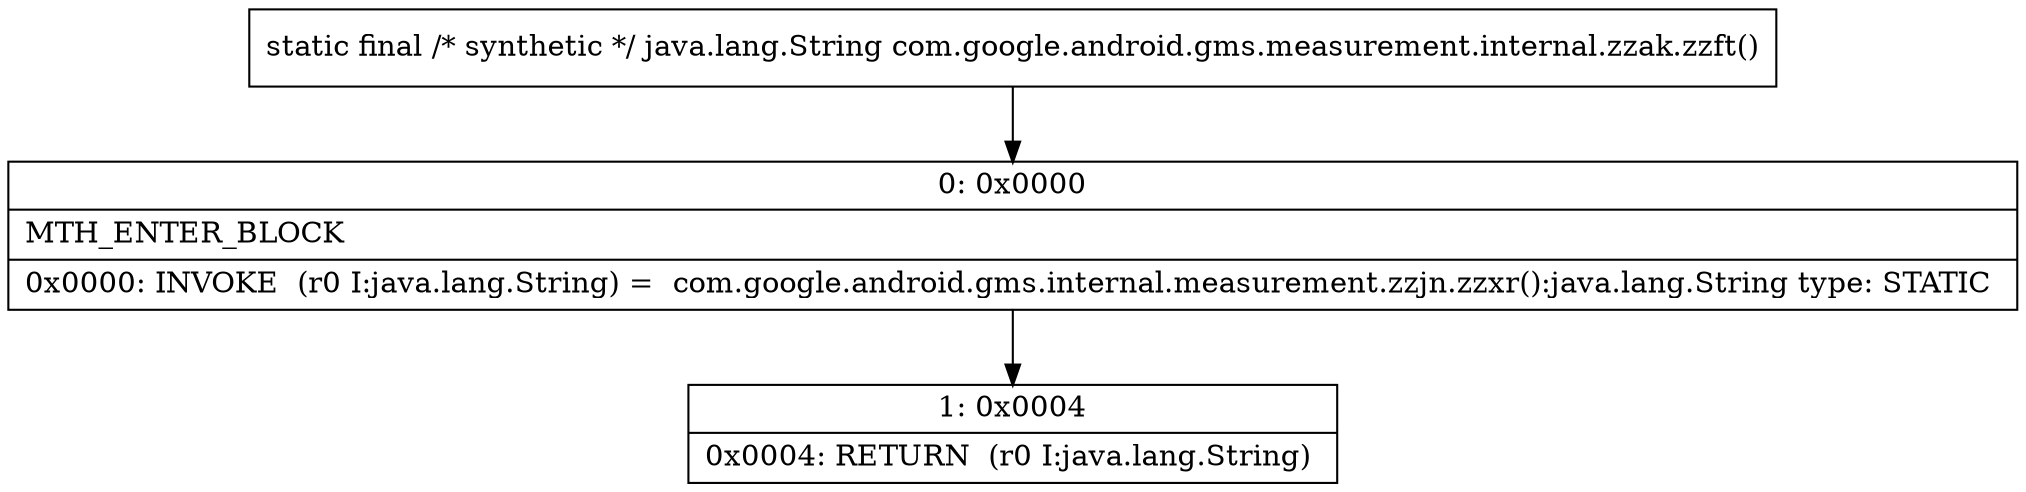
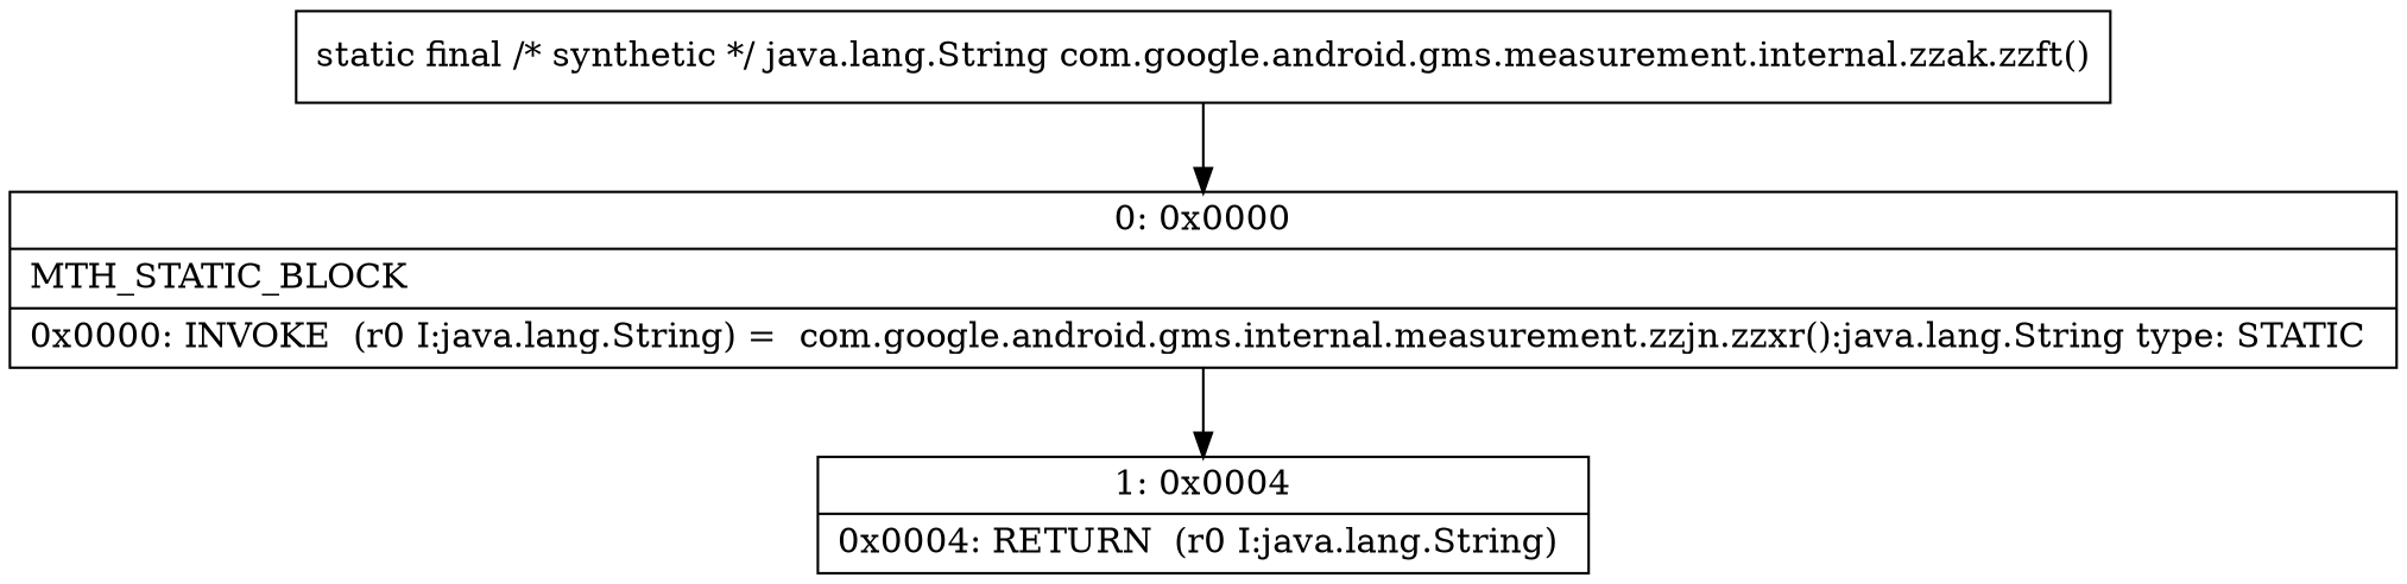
  digraph {
    node [shape=record]
-   n1 [label="{0\:\ 0x0000|MTH_ENTER_BLOCK\l|0x0000: INVOKE  (r0 I:java.lang.String) =  com.google.android.gms.internal.measurement.zzjn.zzxr():java.lang.String type: STATIC \l}"]
+   n1 [label="{0\:\ 0x0000|MTH_STATIC_BLOCK\l|0x0000: INVOKE  (r0 I:java.lang.String) =  com.google.android.gms.internal.measurement.zzjn.zzxr():java.lang.String type: STATIC \l}"]
    n2 [label="{1\:\ 0x0004|0x0004: RETURN  (r0 I:java.lang.String) \l}"]
    n3 [label="{static final \/* synthetic *\/ java.lang.String com.google.android.gms.measurement.internal.zzak.zzft() }"]
    n1 -> n2
    n3 -> n1
  }
